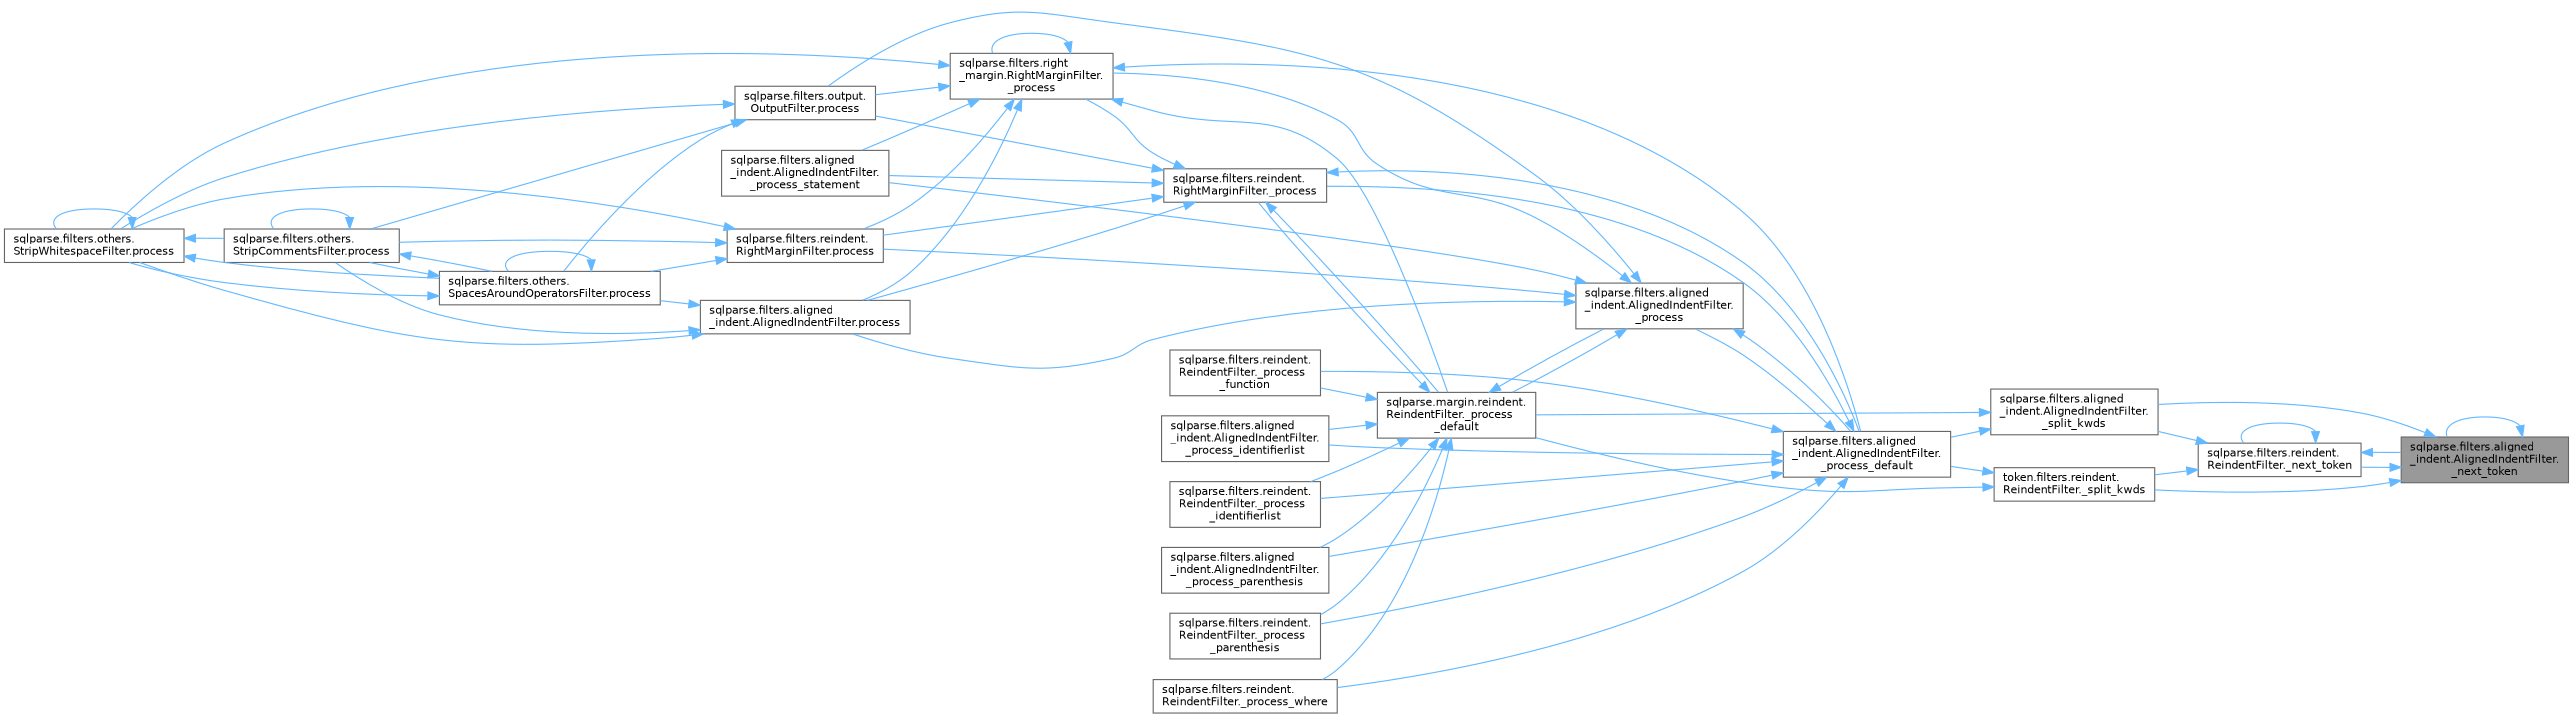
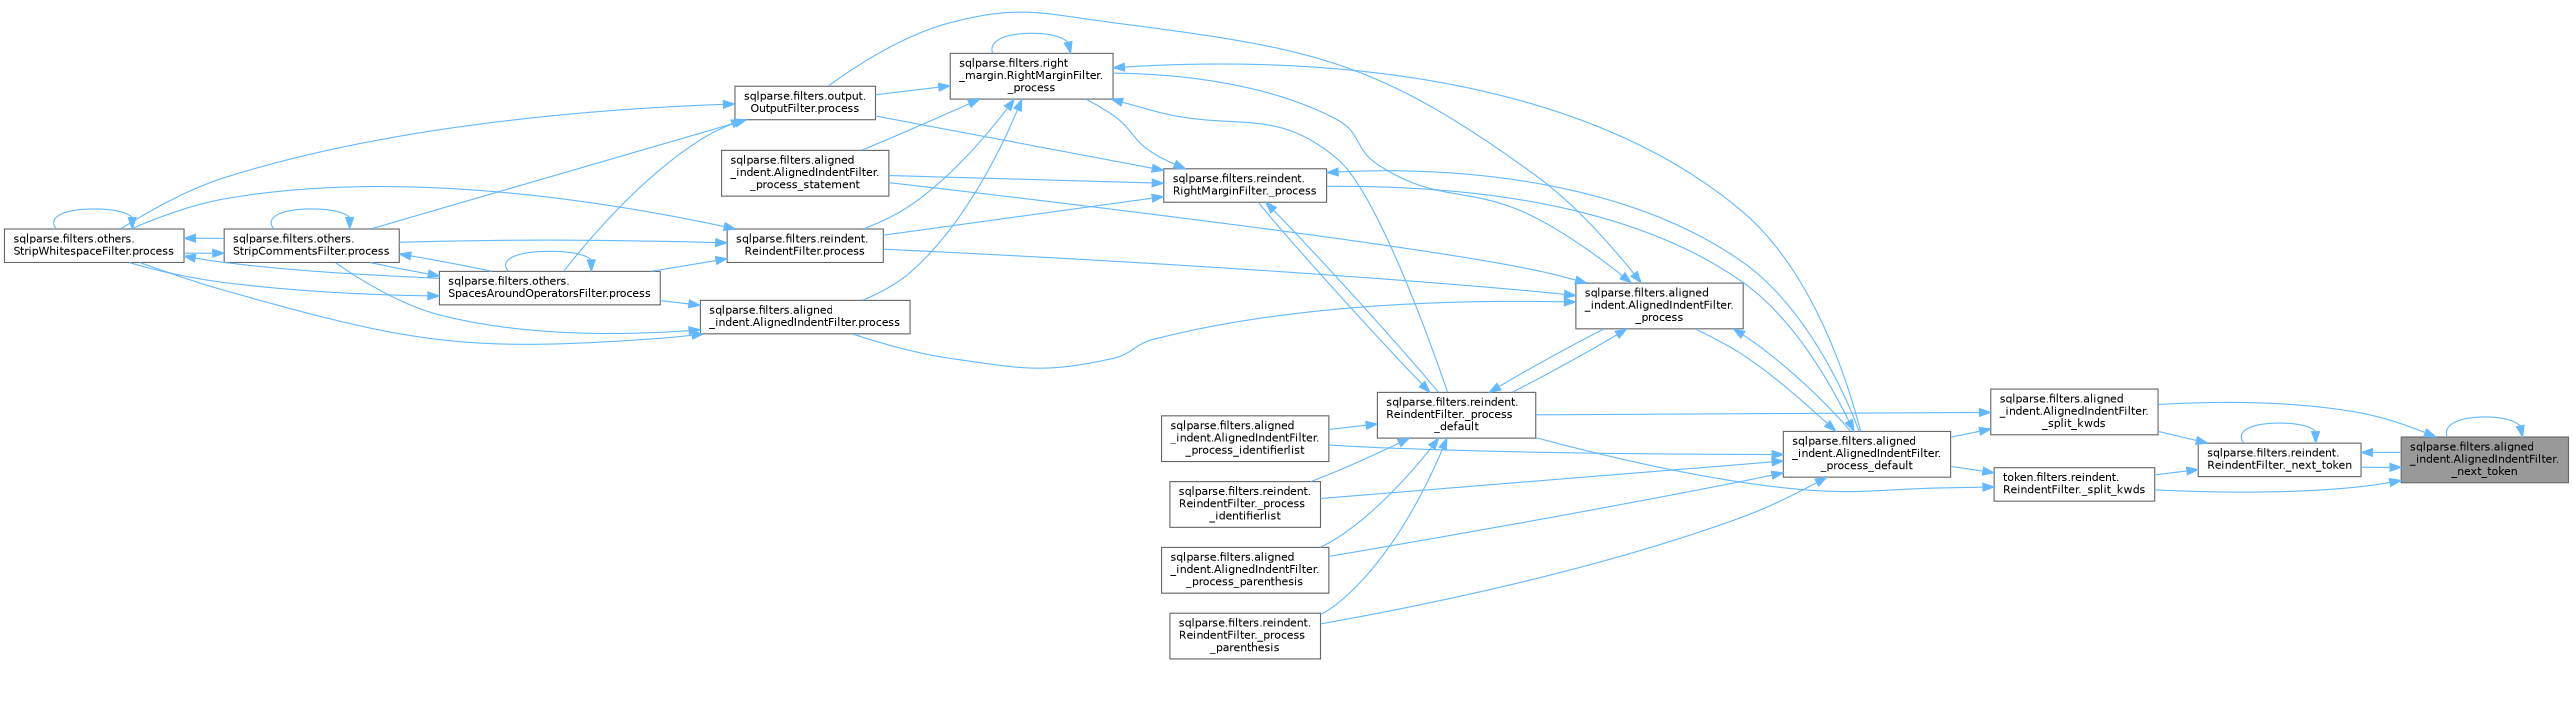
  digraph {
    rankdir=RL
    node [color=grey40 fillcolor=white fontname=Helvetica fontsize=10 shape=box style=filled]
    edge [color=steelblue1 dir=back fontname=Helvetica fontsize=10 labelfontname=Helvetica labelfontsize=10 style=solid]
    n1 [color=gray40 fillcolor=grey60 fontcolor=black height=0.2 label="sqlparse.filters.aligned\l_indent.AlignedIndentFilter.\l_next_token" width=0.4]
    n2 [height=0.2 label="sqlparse.filters.reindent.\lReindentFilter._next_token" width=0.4]
    n3 [height=0.2 label="sqlparse.filters.aligned\l_indent.AlignedIndentFilter.\l_split_kwds" width=0.4]
    n4 [height=0.2 label="token.filters.reindent.\lReindentFilter._split_kwds" width=0.4]
    n5 [height=0.2 label="sqlparse.filters.aligned\l_indent.AlignedIndentFilter.\l_process_default" width=0.4]
-   n6 [height=0.2 label="sqlparse.margin.reindent.\lReindentFilter._process\l_default" width=0.4]
+   n6 [height=0.2 label="sqlparse.filters.reindent.\lReindentFilter._process\l_default" width=0.4]
    n7 [height=0.2 label="sqlparse.filters.aligned\l_indent.AlignedIndentFilter.\l_process" width=0.4]
    n8 [height=0.2 label="sqlparse.filters.reindent.\lRightMarginFilter._process" width=0.4]
-   n9 [height=0.2 label="sqlparse.filters.reindent.\lReindentFilter._process\l_function" width=0.4]
    n10 [height=0.2 label="sqlparse.filters.aligned\l_indent.AlignedIndentFilter.\l_process_identifierlist" width=0.4]
    n11 [height=0.2 label="sqlparse.filters.reindent.\lReindentFilter._process\l_identifierlist" width=0.4]
    n12 [height=0.2 label="sqlparse.filters.aligned\l_indent.AlignedIndentFilter.\l_process_parenthesis" width=0.4]
    n13 [height=0.2 label="sqlparse.filters.reindent.\lReindentFilter._process\l_parenthesis" width=0.4]
-   n14 [height=0.2 label="sqlparse.filters.reindent.\lReindentFilter._process_where" width=0.4]
    n15 [height=0.2 label="sqlparse.filters.right\l_margin.RightMarginFilter.\l_process" width=0.4]
    n16 [height=0.2 label="sqlparse.filters.aligned\l_indent.AlignedIndentFilter.\l_process_statement" width=0.4]
    n17 [height=0.2 label="sqlparse.filters.aligned\l_indent.AlignedIndentFilter.process" width=0.4]
    n18 [height=0.2 label="sqlparse.filters.output.\lOutputFilter.process" width=0.4]
-   n19 [height=0.2 label="sqlparse.filters.reindent.\lRightMarginFilter.process" width=0.4]
+   n19 [height=0.2 label="sqlparse.filters.reindent.\lReindentFilter.process" width=0.4]
    n20 [height=0.2 label="sqlparse.filters.others.\lSpacesAroundOperatorsFilter.process" width=0.4]
    n21 [height=0.2 label="sqlparse.filters.others.\lStripCommentsFilter.process" width=0.4]
    n22 [height=0.2 label="sqlparse.filters.others.\lStripWhitespaceFilter.process" width=0.4]
    n1 -> n1
    n1 -> n2
    n1 -> n3
    n1 -> n4
    n2 -> n1
    n2 -> n2
    n2 -> n3
    n2 -> n4
    n3 -> n5
    n3 -> n6
    n4 -> n5
    n4 -> n6
    n5 -> n7
    n5 -> n8
-   n5 -> n9
    n5 -> n10
    n5 -> n11
    n5 -> n12
    n5 -> n13
-   n5 -> n14
    n6 -> n7
    n6 -> n8
-   n6 -> n9
    n6 -> n10
    n6 -> n11
    n6 -> n12
    n6 -> n13
-   n6 -> n14
    n7 -> n5
    n7 -> n6
    n7 -> n15
    n7 -> n16
    n7 -> n17
    n7 -> n18
    n7 -> n19
    n8 -> n5
    n8 -> n6
    n8 -> n15
    n8 -> n16
-   n8 -> n17
    n8 -> n18
    n8 -> n19
    n15 -> n5
    n15 -> n6
    n15 -> n15
    n15 -> n16
    n15 -> n17
    n15 -> n18
    n15 -> n19
    n17 -> n20
    n17 -> n21
    n17 -> n22
    n18 -> n20
    n18 -> n21
    n18 -> n22
    n19 -> n20
    n19 -> n21
    n19 -> n22
    n20 -> n20
    n20 -> n21
    n20 -> n22
    n21 -> n20
    n21 -> n21
-   n15 -> n22
+   n21 -> n22
    n22 -> n20
    n22 -> n21
    n22 -> n22
  }
